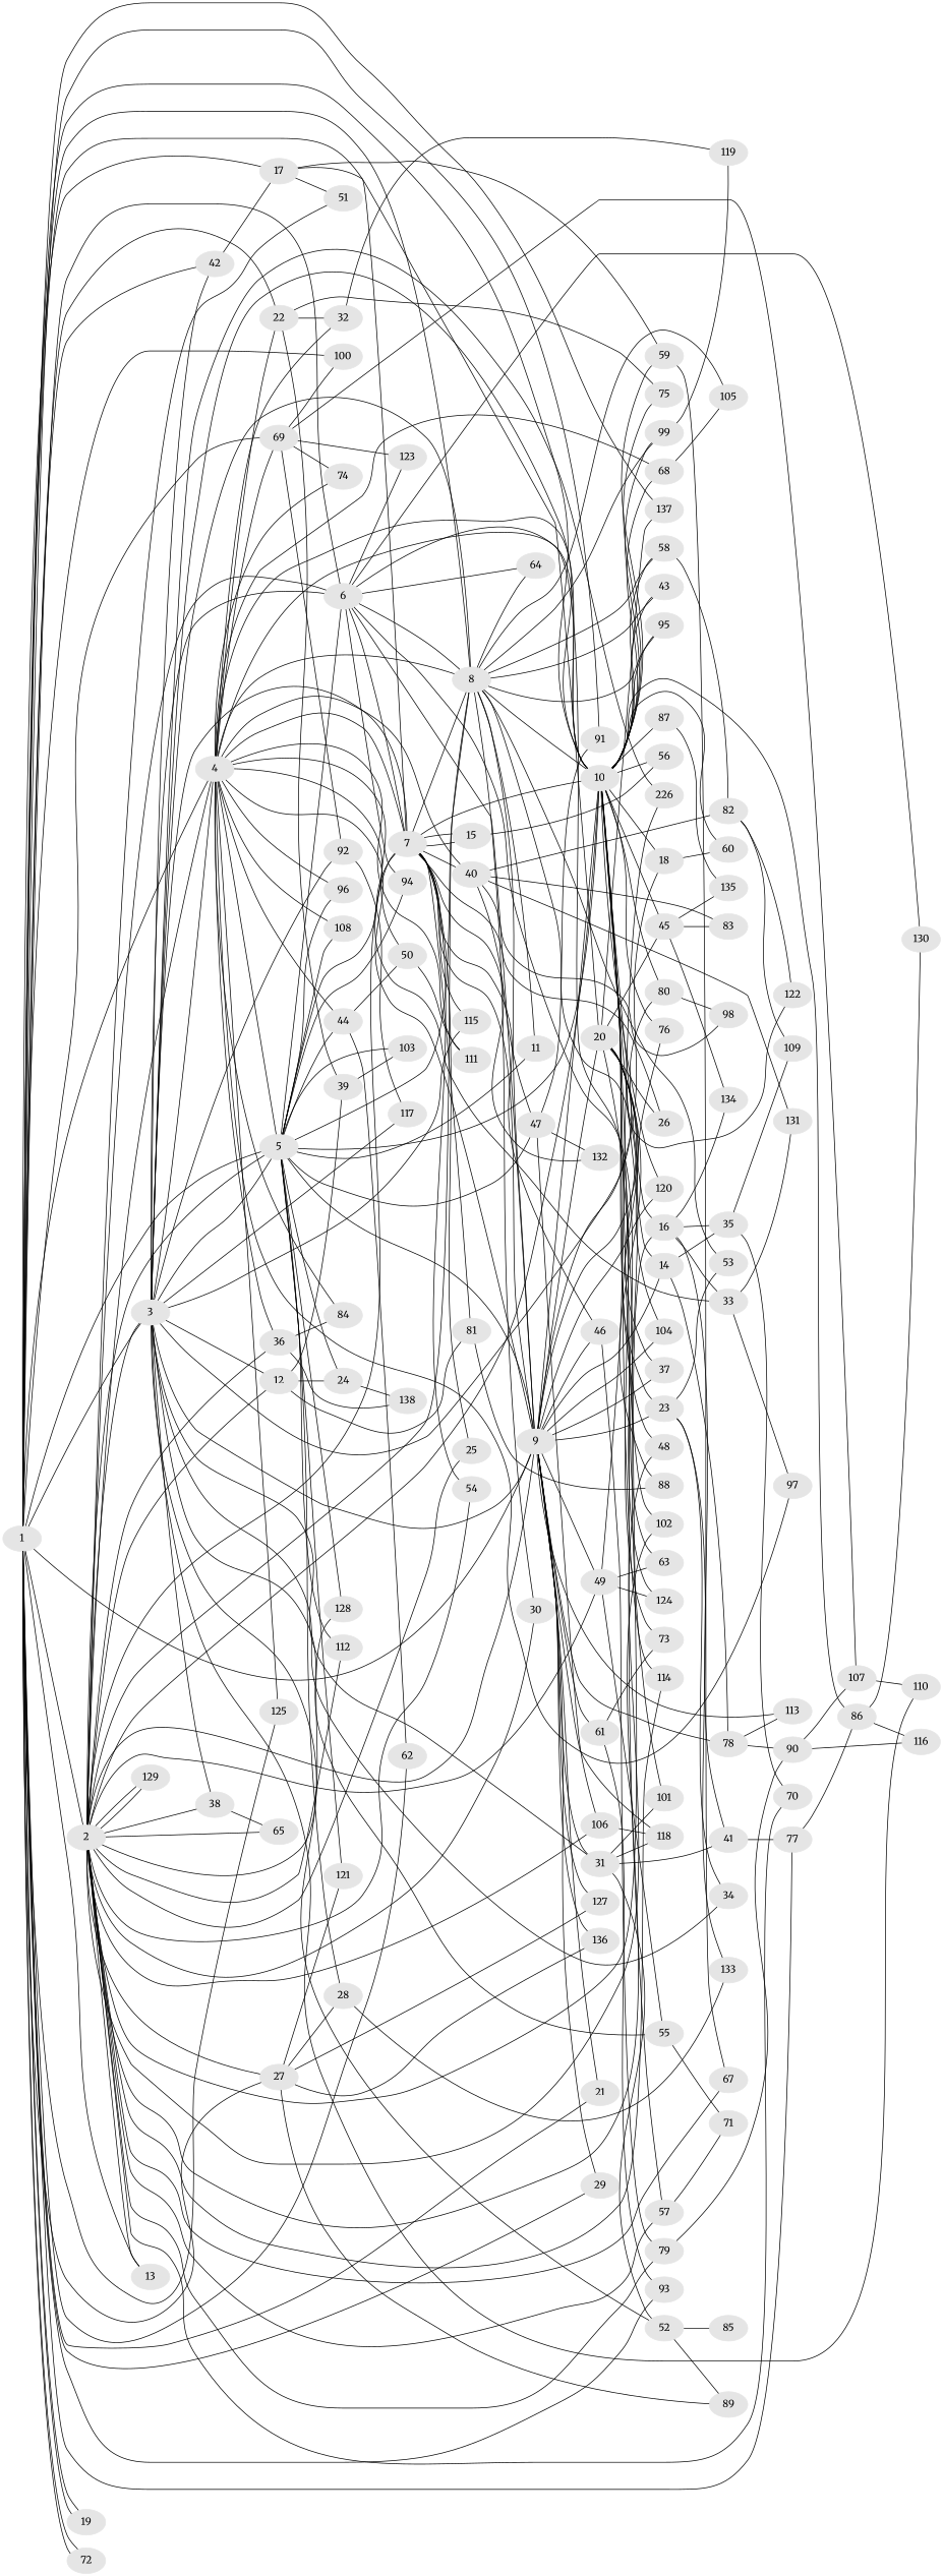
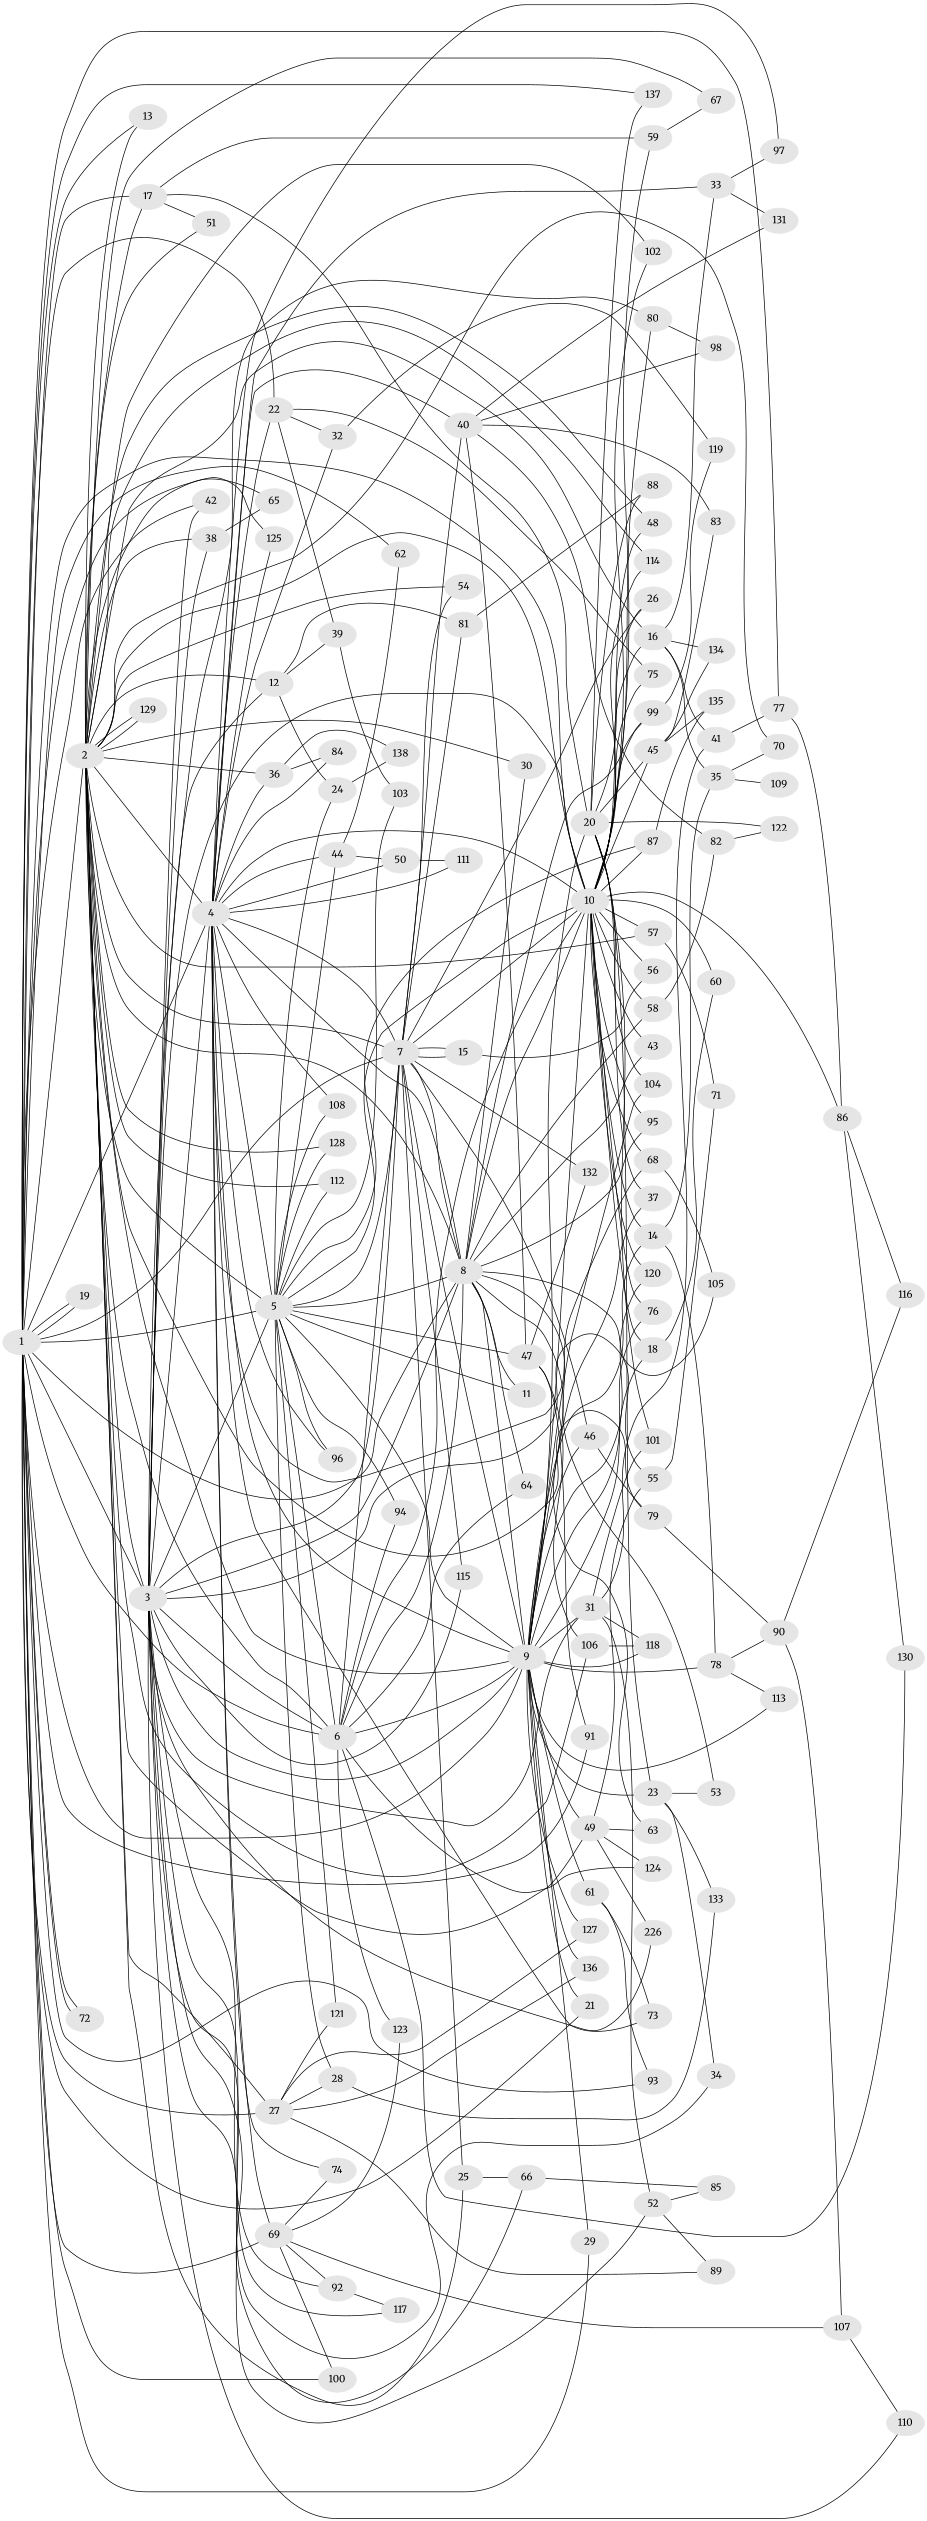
  graph {
    fontname=Merriweather
    rankdir=LR
    node [color=gray90 fontname=Merriweather style=filled]
    edge [fontname=Merriweather]
    1
    2
    3
    4
    5
    6
    7
    8
    9
    10
    13
    17
    19
    21
    22
    27
    29
    42
    62
    69
    72
    77
    91
    93
    100
    125
    137
    12
    16
    25
    30
    36
    38
    48
    49
    51
    54
    57
    65
    67
    70
    79
    102
    106
    112
    114
    128
    129
    31
    34
    52
    55
+   66
    80
    92
    110
    115
    117
    n59 [label=226]
    32
    33
    40
    44
    50
    68
    73
    74
    84
    96
    97
    108
    111
    11
    24
    28
    47
    87
    94
    103
    121
    64
    123
    124
    130
    15
    26
    46
    81
    132
    43
    53
    58
    63
    95
    99
    105
    14
    18
    20
    23
    37
    61
    76
    78
    104
    113
    118
    120
    127
    136
    45
    56
    59
    60
    75
    86
    39
    89
    107
    35
    41
    134
    138
    71
    90
    101
    85
    98
    119
    131
    82
    83
    133
    135
    88
    122
    116
    109
    1 -- 2
    1 -- 3
    1 -- 4
    1 -- 5
    1 -- 6
    1 -- 7
    1 -- 8
    1 -- 9
    1 -- 10
    1 -- 13
    1 -- 17
    1 -- 19
    1 -- 19
    1 -- 21
    1 -- 22
    1 -- 27
    1 -- 29
    1 -- 42
    1 -- 62
    1 -- 69
    1 -- 72
    1 -- 72
    1 -- 77
    1 -- 91
    1 -- 93
    1 -- 100
    1 -- 125
    1 -- 137
    2 -- 3
    2 -- 4
    2 -- 5
    2 -- 6
    2 -- 7
    2 -- 8
    2 -- 9
    2 -- 10
    2 -- 13
-   42 -- 17
+   2 -- 17
    2 -- 27
    2 -- 12
    2 -- 16
    2 -- 25
    2 -- 30
    2 -- 36
    2 -- 38
    2 -- 48
    2 -- 49
    2 -- 51
    2 -- 54
    2 -- 57
    2 -- 65
    2 -- 67
    2 -- 70
    2 -- 79
    2 -- 102
    2 -- 106
    2 -- 112
    2 -- 114
    2 -- 128
    2 -- 129
    2 -- 129
    3 -- 4
    3 -- 5
    3 -- 6
    3 -- 7
    3 -- 8
    3 -- 9
    3 -- 10
    3 -- 42
    3 -- 12
    3 -- 38
    3 -- 31
    3 -- 34
    3 -- 52
    3 -- 55
+   3 -- 66
    3 -- 80
    3 -- 92
    3 -- 110
    3 -- 115
    3 -- 117
    3 -- n59
    4 -- 5
    4 -- 7
    4 -- 8
    4 -- 9
    4 -- 10
    4 -- 22
    4 -- 69
    4 -- 125
    4 -- 36
    4 -- 32
    4 -- 33
    4 -- 40
    4 -- 44
    4 -- 50
    4 -- 68
    4 -- 73
    4 -- 74
    4 -- 84
    4 -- 96
    4 -- 97
    4 -- 108
    4 -- 111
    5 -- 6
    5 -- 7
    5 -- 8
    5 -- 9
    5 -- 10
    5 -- 112
    5 -- 128
    5 -- 44
    5 -- 96
    5 -- 108
    5 -- 11
    5 -- 24
    5 -- 28
    5 -- 47
+   5 -- 87
    5 -- 94
    5 -- 103
    5 -- 121
    6 -- 7
    6 -- 8
    6 -- 9
    6 -- 10
    6 -- 94
    6 -- 64
    6 -- 123
    6 -- 124
    6 -- 130
    7 -- 8
    7 -- 9
    7 -- 10
    7 -- 25
    7 -- 54
    7 -- 115
    7 -- 40
    7 -- 15
    7 -- 15
    7 -- 26
    7 -- 46
    7 -- 81
    7 -- 132
    8 -- 9
    8 -- 10
    8 -- 30
    8 -- 11
    8 -- 64
    8 -- 43
    8 -- 53
    8 -- 58
    8 -- 63
    8 -- 95
    8 -- 99
    8 -- 105
    9 -- 10
    9 -- 21
    9 -- 29
    9 -- 49
    9 -- 31
    9 -- 46
    9 -- 14
    9 -- 18
    9 -- 20
    9 -- 23
    9 -- 37
    9 -- 61
    9 -- 76
    9 -- 78
    9 -- 104
    9 -- 113
    9 -- 118
    9 -- 120
    9 -- 127
    9 -- 136
    10 -- 16
    10 -- 48
    10 -- 57
    10 -- 102
    10 -- 114
    10 -- 80
    10 -- 68
    10 -- 87
    10 -- 43
    10 -- 58
    10 -- 95
    10 -- 99
    10 -- 14
    10 -- 18
    10 -- 76
    10 -- 120
    10 -- 45
    10 -- 56
    10 -- 59
    10 -- 60
    10 -- 75
    10 -- 86
    17 -- 51
    17 -- 20
    17 -- 59
    22 -- 32
    22 -- 75
    22 -- 39
    27 -- 28
    27 -- 121
    27 -- 127
    27 -- 136
    27 -- 89
    69 -- 100
    69 -- 92
    69 -- 74
    69 -- 123
    69 -- 107
    77 -- 86
    12 -- 24
    12 -- 81
    12 -- 39
    16 -- 33
    16 -- 35
    16 -- 41
    16 -- 134
+   25 -- 66
    36 -- 84
    36 -- 138
    38 -- 65
    49 -- 55
    49 -- n59
    49 -- 124
    49 -- 63
    57 -- 71
    79 -- 90
    106 -- 118
    31 -- 52
    31 -- 118
    31 -- 41
    31 -- 101
    52 -- 89
    52 -- 85
    55 -- 71
+   66 -- 85
    80 -- 98
    92 -- 117
    32 -- 119
    33 -- 97
    33 -- 131
    40 -- 47
    40 -- 98
    40 -- 131
    40 -- 82
    40 -- 83
    44 -- 62
    44 -- 50
    50 -- 111
    68 -- 105
    24 -- 138
    28 -- 133
    47 -- 91
    47 -- 106
    47 -- 132
    87 -- 135
    15 -- 56
    46 -- 79
    81 -- 88
    58 -- 82
    99 -- 119
    14 -- 78
    14 -- 35
    18 -- 60
    20 -- 137
    20 -- 26
    20 -- 23
    20 -- 37
    20 -- 104
    20 -- 45
    20 -- 101
    20 -- 88
    20 -- 122
    23 -- 34
    23 -- 53
    23 -- 133
    61 -- 93
    61 -- 73
    78 -- 113
    78 -- 90
    45 -- 134
    45 -- 83
    45 -- 135
    59 -- 67
    86 -- 130
    86 -- 116
    39 -- 103
    107 -- 110
    35 -- 70
    35 -- 109
    41 -- 77
    90 -- 107
    90 -- 116
    82 -- 122
-   82 -- 109
  }
